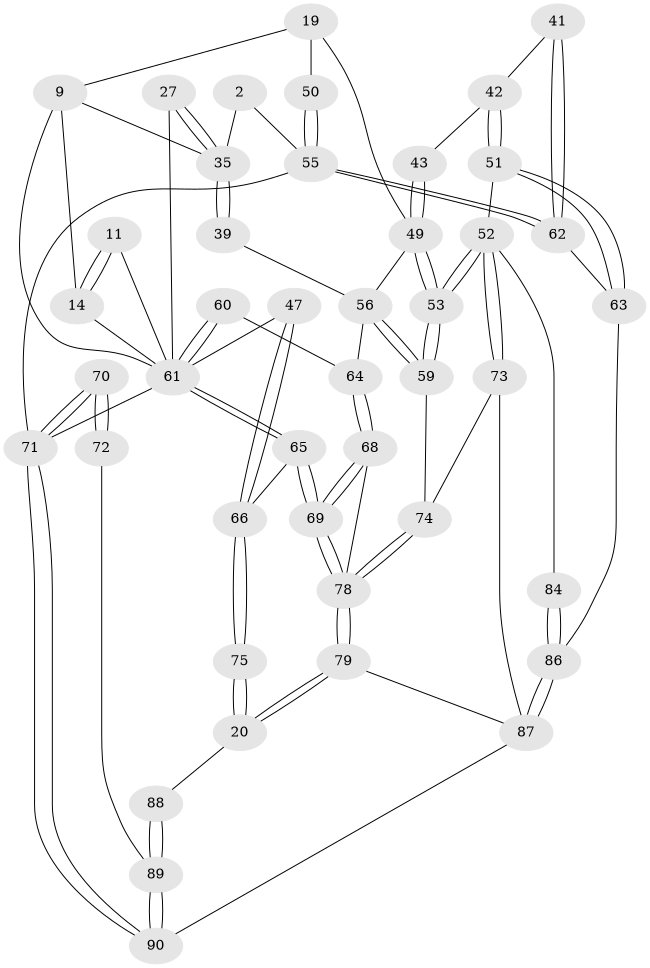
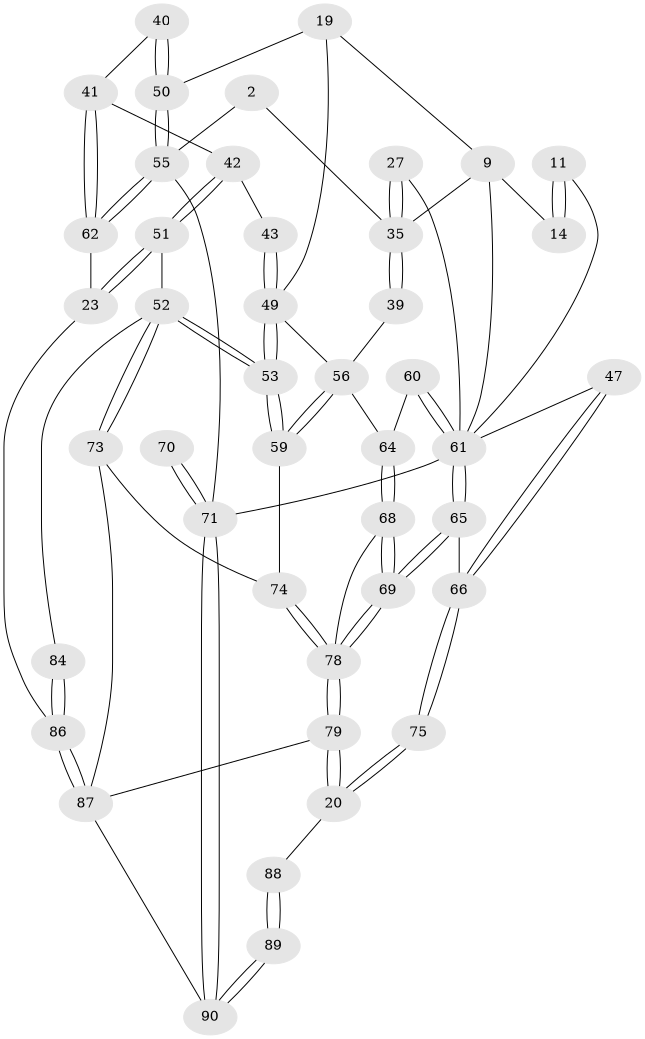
  graph {
    node [color=gray90 style=filled]
    35 [super="+20+16+15"]
    2
    55 [super="+54"]
    39
    62
    71 [super="+4"]
    9 [super="+8"]
    14 [super="+13+10"]
    61 [super="+31+44"]
    65
    11
    19
    49 [super="+37+36"]
    50 [super="+17+18"]
    56 [super="+38"]
    53
    27
    59
    64 [super="+57"]
+   40
    41
    42
    43
    51
-   63
+   63 [label=23]
    52
    47 [super="+32"]
    66
    75
-   72 [super="+48+45"]
    89 [super="+77+76"]
    73
    84
    86 [super="+82+81"]
    74 [super="+67"]
    87 [super="+85+83"]
    90
    68
    78
    60 [super="+58"]
    69
    70 [super="+46+28"]
    n43 [label=20]
    79
    88
    35 -- 39
    35 -- 39
    2 -- 35
    2 -- 55
    55 -- 62
    55 -- 62
    55 -- 71 [weight=2]
    39 -- 56
    62 -- 63
    71 -- 90
    71 -- 90
    9 -- 35
    9 -- 14 [weight=2]
    9 -- 61
-   14 -- 61
    61 -- 71
    61 -- 65
    61 -- 65
    65 -- 66
    65 -- 69
    65 -- 69
    11 -- 14 [weight=2]
    11 -- 14
    11 -- 61
    19 -- 9
    19 -- 49
    19 -- 50
    49 -- 56
    49 -- 53
    49 -- 53
    50 -- 55 [weight=2]
    50 -- 55
    56 -- 59
    56 -- 59
    56 -- 64
    53 -- 59
    53 -- 59
    27 -- 35 [weight=2]
    27 -- 35
    27 -- 61
    59 -- 74
    64 -- 68
    64 -- 68
+   40 -- 50 [weight=2]
+   40 -- 50
+   40 -- 41
    41 -- 62
    41 -- 62
    41 -- 42
    42 -- 43
    42 -- 51
    42 -- 51
    43 -- 49 [weight=2]
    43 -- 49
    51 -- 63
    51 -- 63
    51 -- 52
    63 -- 86
    52 -- 53
    52 -- 53
    52 -- 73
    52 -- 73
    52 -- 84
    47 -- 61
    47 -- 66
    47 -- 66
    66 -- 75
    66 -- 75
    75 -- n43
    75 -- n43
-   72 -- 89
    89 -- 90
    89 -- 90
    73 -- 74
    73 -- 87
    84 -- 86 [weight=2]
    84 -- 86
    86 -- 87 [weight=2]
    86 -- 87
    74 -- 78
    74 -- 78
    87 -- 90
    68 -- 78
    68 -- 69
    68 -- 69
    78 -- 79
    78 -- 79
    60 -- 61 [weight=2]
    60 -- 61
    60 -- 64 [weight=2]
    69 -- 78
    69 -- 78
    70 -- 71 [weight=2]
    70 -- 71
-   70 -- 72 [weight=4]
-   70 -- 72
    n43 -- 88
    79 -- 87
    79 -- n43
    79 -- n43
    88 -- 89 [weight=2]
    88 -- 89
  }
